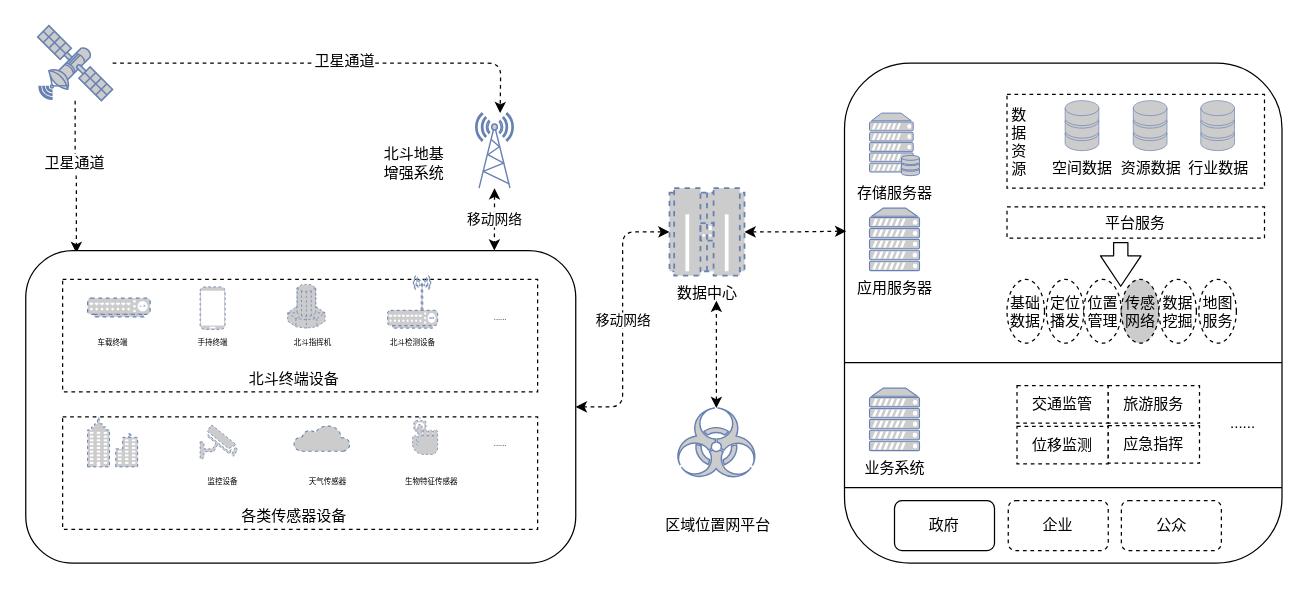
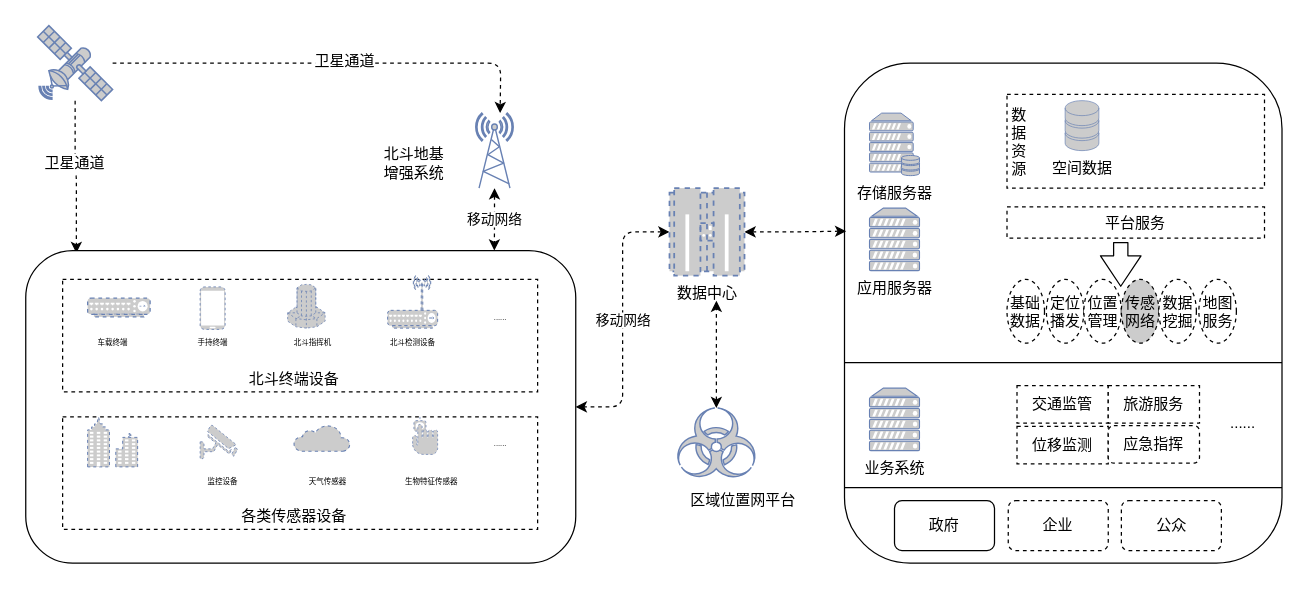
  <mxCell id="0" />
  <mxCell id="1" parent="0" />
  <mxCell id="2" style="edgeStyle=orthogonalEdgeStyle;rounded=1;orthogonalLoop=1;jettySize=auto;html=1;entryX=0.092;entryY=0.008;entryDx=0;entryDy=0;entryPerimeter=0;dashed=1;" edge="1" parent="1" source="6" target="9"><mxGeometry relative="1" as="geometry" /></mxCell>
  <mxCell id="3" value="卫星通道" style="text;html=1;resizable=0;points=[];align=center;verticalAlign=middle;labelBackgroundColor=#ffffff;" vertex="1" connectable="0" parent="2"><mxGeometry x="-0.206" y="-1" relative="1" as="geometry"><mxPoint as="offset" /></mxGeometry></mxCell>
  <mxCell id="4" style="edgeStyle=orthogonalEdgeStyle;rounded=1;orthogonalLoop=1;jettySize=auto;html=1;dashed=1;" edge="1" parent="1" source="6"><mxGeometry relative="1" as="geometry"><mxPoint x="399.5" y="90" as="targetPoint" /></mxGeometry></mxCell>
  <mxCell id="5" value="卫星通道" style="text;html=1;resizable=0;points=[];align=center;verticalAlign=middle;labelBackgroundColor=#ffffff;" vertex="1" connectable="0" parent="4"><mxGeometry x="0.055" y="2" relative="1" as="geometry"><mxPoint as="offset" /></mxGeometry></mxCell>
  <mxCell id="6" value="" style="fontColor=#0066CC;verticalAlign=top;verticalLabelPosition=bottom;labelPosition=center;align=center;html=1;outlineConnect=0;fillColor=#CCCCCC;strokeColor=#6881B3;gradientColor=none;gradientDirection=north;strokeWidth=2;shape=mxgraph.networks.satellite;" parent="1" vertex="1"><mxGeometry x="29.5" y="20" width="60" height="60" as="geometry" /></mxCell>
  <mxCell id="7" value="移动网络" style="edgeStyle=orthogonalEdgeStyle;rounded=1;orthogonalLoop=1;jettySize=auto;html=1;entryX=0.852;entryY=0;entryDx=0;entryDy=0;entryPerimeter=0;fontColor=#000000;dashed=1;startArrow=classic;startFill=1;" edge="1" parent="1" source="8" target="9"><mxGeometry relative="1" as="geometry" /></mxCell>
  <mxCell id="8" value="" style="fontColor=#0066CC;verticalAlign=top;verticalLabelPosition=bottom;labelPosition=center;align=center;html=1;outlineConnect=0;fillColor=#CCCCCC;strokeColor=#6881B3;gradientColor=none;gradientDirection=north;strokeWidth=2;shape=mxgraph.networks.radio_tower;" parent="1" vertex="1"><mxGeometry x="380" y="90" width="30" height="60" as="geometry" /></mxCell>
  <mxCell id="9" value="" style="rounded=1;whiteSpace=wrap;html=1;" vertex="1" parent="1"><mxGeometry x="20" y="200" width="440" height="250" as="geometry" /></mxCell>
  <mxCell id="10" value="" style="rounded=0;whiteSpace=wrap;html=1;dashed=1;" vertex="1" parent="1"><mxGeometry x="49.5" y="223" width="380" height="90" as="geometry" /></mxCell>
  <mxCell id="11" value="" style="rounded=0;whiteSpace=wrap;html=1;dashed=1;" vertex="1" parent="1"><mxGeometry x="49.5" y="333" width="380" height="90" as="geometry" /></mxCell>
  <mxCell id="12" value="北斗终端设备" style="text;html=1;strokeColor=none;fillColor=none;align=center;verticalAlign=middle;whiteSpace=wrap;rounded=0;dashed=1;" vertex="1" parent="1"><mxGeometry x="179.5" y="293" width="110" height="20" as="geometry" /></mxCell>
  <mxCell id="13" value="" style="fontColor=#0066CC;verticalAlign=top;verticalLabelPosition=bottom;labelPosition=center;align=center;html=1;outlineConnect=0;fillColor=#CCCCCC;strokeColor=#6881B3;gradientColor=none;gradientDirection=north;strokeWidth=2;shape=mxgraph.networks.hub;dashed=1;" vertex="1" parent="1"><mxGeometry x="69.5" y="238" width="50" height="15" as="geometry" /></mxCell>
  <mxCell id="14" value="&lt;font style=&quot;font-size: 6px&quot;&gt;车载终端&lt;/font&gt;" style="text;html=1;strokeColor=none;fillColor=none;align=center;verticalAlign=middle;whiteSpace=wrap;rounded=0;dashed=1;" vertex="1" parent="1"><mxGeometry x="49.5" y="262" width="80" height="20" as="geometry" /></mxCell>
  <mxCell id="15" value="" style="fontColor=#0066CC;verticalAlign=top;verticalLabelPosition=bottom;labelPosition=center;align=center;html=1;outlineConnect=0;fillColor=#CCCCCC;strokeColor=#6881B3;gradientColor=none;gradientDirection=north;strokeWidth=2;shape=mxgraph.networks.mobile;dashed=1;" vertex="1" parent="1"><mxGeometry x="159.5" y="229" width="20" height="34" as="geometry" /></mxCell>
  <mxCell id="16" value="&lt;font style=&quot;font-size: 6px&quot;&gt;手持终端&lt;/font&gt;" style="text;html=1;strokeColor=none;fillColor=none;align=center;verticalAlign=middle;whiteSpace=wrap;rounded=0;dashed=1;" vertex="1" parent="1"><mxGeometry x="129.5" y="262" width="80" height="20" as="geometry" /></mxCell>
  <mxCell id="17" value="" style="fontColor=#0066CC;verticalAlign=top;verticalLabelPosition=bottom;labelPosition=center;align=center;html=1;outlineConnect=0;fillColor=#CCCCCC;strokeColor=#6881B3;gradientColor=none;gradientDirection=north;strokeWidth=2;shape=mxgraph.networks.supercomputer;dashed=1;" vertex="1" parent="1"><mxGeometry x="229.5" y="227" width="30" height="35" as="geometry" /></mxCell>
  <mxCell id="18" value="&lt;font style=&quot;font-size: 6px&quot;&gt;北斗指挥机&lt;br&gt;&lt;/font&gt;" style="text;html=1;strokeColor=none;fillColor=none;align=center;verticalAlign=middle;whiteSpace=wrap;rounded=0;dashed=1;" vertex="1" parent="1"><mxGeometry x="209.5" y="262" width="80" height="20" as="geometry" /></mxCell>
  <mxCell id="19" value="" style="fontColor=#0066CC;verticalAlign=top;verticalLabelPosition=bottom;labelPosition=center;align=center;html=1;outlineConnect=0;fillColor=#CCCCCC;strokeColor=#6881B3;gradientColor=none;gradientDirection=north;strokeWidth=2;shape=mxgraph.networks.wireless_hub;dashed=1;" vertex="1" parent="1"><mxGeometry x="309.5" y="220" width="40" height="42" as="geometry" /></mxCell>
  <mxCell id="20" value="&lt;font style=&quot;font-size: 6px&quot;&gt;北斗检测设备&lt;br&gt;&lt;/font&gt;" style="text;html=1;strokeColor=none;fillColor=none;align=center;verticalAlign=middle;whiteSpace=wrap;rounded=0;dashed=1;" vertex="1" parent="1"><mxGeometry x="289.5" y="262" width="80" height="20" as="geometry" /></mxCell>
  <mxCell id="21" value="&lt;font style=&quot;font-size: 6px&quot;&gt;......&lt;br&gt;&lt;/font&gt;" style="text;html=1;strokeColor=none;fillColor=none;align=center;verticalAlign=middle;whiteSpace=wrap;rounded=0;dashed=1;" vertex="1" parent="1"><mxGeometry x="359.5" y="242" width="80" height="20" as="geometry" /></mxCell>
  <mxCell id="22" value="" style="fontColor=#0066CC;verticalAlign=top;verticalLabelPosition=bottom;labelPosition=center;align=center;html=1;outlineConnect=0;fillColor=#CCCCCC;strokeColor=#6881B3;gradientColor=none;gradientDirection=north;strokeWidth=2;shape=mxgraph.networks.business_center;dashed=1;" vertex="1" parent="1"><mxGeometry x="69.5" y="333" width="40" height="40" as="geometry" /></mxCell>
  <mxCell id="23" value="" style="fontColor=#0066CC;verticalAlign=top;verticalLabelPosition=bottom;labelPosition=center;align=center;html=1;outlineConnect=0;fillColor=#CCCCCC;strokeColor=#6881B3;gradientColor=none;gradientDirection=north;strokeWidth=2;shape=mxgraph.networks.security_camera;dashed=1;" vertex="1" parent="1"><mxGeometry x="159.5" y="339.5" width="30" height="27" as="geometry" /></mxCell>
  <mxCell id="24" value="&lt;span style=&quot;font-size: 6px&quot;&gt;监控设备&lt;/span&gt;" style="text;html=1;strokeColor=none;fillColor=none;align=center;verticalAlign=middle;whiteSpace=wrap;rounded=0;dashed=1;" vertex="1" parent="1"><mxGeometry x="137.5" y="373" width="80" height="20" as="geometry" /></mxCell>
  <mxCell id="25" value="" style="html=1;outlineConnect=0;fillColor=#CCCCCC;strokeColor=#6881B3;gradientColor=none;gradientDirection=north;strokeWidth=2;shape=mxgraph.networks.cloud;fontColor=#ffffff;dashed=1;" vertex="1" parent="1"><mxGeometry x="234.5" y="339.5" width="45" height="21" as="geometry" /></mxCell>
  <mxCell id="26" value="&lt;span style=&quot;font-size: 6px&quot;&gt;天气传感器&lt;/span&gt;" style="text;html=1;strokeColor=none;fillColor=none;align=center;verticalAlign=middle;whiteSpace=wrap;rounded=0;dashed=1;" vertex="1" parent="1"><mxGeometry x="221.5" y="373" width="80" height="20" as="geometry" /></mxCell>
  <mxCell id="27" value="" style="fontColor=#0066CC;verticalAlign=top;verticalLabelPosition=bottom;labelPosition=center;align=center;html=1;outlineConnect=0;fillColor=#CCCCCC;strokeColor=#6881B3;gradientColor=none;gradientDirection=north;strokeWidth=2;shape=mxgraph.networks.biometric_reader;dashed=1;" vertex="1" parent="1"><mxGeometry x="329.5" y="333" width="20" height="30" as="geometry" /></mxCell>
  <mxCell id="28" value="&lt;span style=&quot;font-size: 6px&quot;&gt;生物特征传感器&lt;/span&gt;" style="text;html=1;strokeColor=none;fillColor=none;align=center;verticalAlign=middle;whiteSpace=wrap;rounded=0;dashed=1;" vertex="1" parent="1"><mxGeometry x="299.5" y="373" width="90" height="20" as="geometry" /></mxCell>
  <mxCell id="29" value="&lt;font style=&quot;font-size: 6px&quot;&gt;......&lt;br&gt;&lt;/font&gt;" style="text;html=1;strokeColor=none;fillColor=none;align=center;verticalAlign=middle;whiteSpace=wrap;rounded=0;dashed=1;" vertex="1" parent="1"><mxGeometry x="359.5" y="343" width="80" height="20" as="geometry" /></mxCell>
  <mxCell id="30" value="各类传感器设备" style="text;html=1;strokeColor=none;fillColor=none;align=center;verticalAlign=middle;whiteSpace=wrap;rounded=0;dashed=1;" vertex="1" parent="1"><mxGeometry x="179.5" y="403" width="110" height="20" as="geometry" /></mxCell>
  <mxCell id="31" value="" style="rounded=1;whiteSpace=wrap;html=1;" vertex="1" parent="1"><mxGeometry x="675" y="50" width="350" height="400" as="geometry" /></mxCell>
  <mxCell id="32" value="存储服务器" style="fontColor=#000000;verticalAlign=top;verticalLabelPosition=bottom;labelPosition=center;align=center;html=1;outlineConnect=0;fillColor=#CCCCCC;strokeColor=#6881B3;gradientColor=none;gradientDirection=north;strokeWidth=2;shape=mxgraph.networks.server_storage;" vertex="1" parent="1"><mxGeometry x="695" y="90" width="40" height="50" as="geometry" /></mxCell>
  <mxCell id="33" value="应用服务器" style="fontColor=#000000;verticalAlign=top;verticalLabelPosition=bottom;labelPosition=center;align=center;html=1;outlineConnect=0;fillColor=#CCCCCC;strokeColor=#6881B3;gradientColor=none;gradientDirection=north;strokeWidth=2;shape=mxgraph.networks.server;" vertex="1" parent="1"><mxGeometry x="695" y="166" width="40" height="50" as="geometry" /></mxCell>
  <mxCell id="34" style="edgeStyle=orthogonalEdgeStyle;rounded=1;orthogonalLoop=1;jettySize=auto;html=1;dashed=1;startArrow=classic;startFill=1;fontColor=#000000;" edge="1" parent="1" source="35"><mxGeometry relative="1" as="geometry"><mxPoint x="572.5" y="240" as="targetPoint" /></mxGeometry></mxCell>
  <mxCell id="35" value="" style="fontColor=#0066CC;verticalAlign=top;verticalLabelPosition=bottom;labelPosition=center;align=center;html=1;outlineConnect=0;fillColor=#CCCCCC;strokeColor=#6881B3;gradientColor=none;gradientDirection=north;strokeWidth=2;shape=mxgraph.networks.virus;" vertex="1" parent="1"><mxGeometry x="539.5" y="326" width="66" height="57" as="geometry" /></mxCell>
- <mxCell id="36" value="区域位置网平台&lt;br&gt;" style="text;html=1;resizable=0;points=[];autosize=1;align=left;verticalAlign=top;spacingTop=-4;" vertex="1" parent="1"><mxGeometry x="529.5" y="410" width="100" height="20" as="geometry" /></mxCell>
+ <mxCell id="36" value="区域位置网平台&lt;br&gt;" style="text;html=1;resizable=0;points=[];autosize=1;align=left;verticalAlign=top;spacingTop=-4;" vertex="1" parent="1"><mxGeometry x="549.5" y="390" width="100" height="20" as="geometry" /></mxCell>
  <mxCell id="37" value="业务系统" style="fontColor=#000000;verticalAlign=top;verticalLabelPosition=bottom;labelPosition=center;align=center;html=1;outlineConnect=0;fillColor=#CCCCCC;strokeColor=#6881B3;gradientColor=none;gradientDirection=north;strokeWidth=2;shape=mxgraph.networks.server;" vertex="1" parent="1"><mxGeometry x="695" y="310" width="40" height="50" as="geometry" /></mxCell>
  <mxCell id="38" value="" style="rounded=0;whiteSpace=wrap;html=1;dashed=1;" vertex="1" parent="1"><mxGeometry x="805" y="75" width="206" height="75" as="geometry" /></mxCell>
- <mxCell id="39" value="资源数据" style="fontColor=#000000;verticalAlign=top;verticalLabelPosition=bottom;labelPosition=center;align=center;outlineConnect=0;fillColor=#CCCCCC;strokeColor=#6881B3;gradientColor=none;gradientDirection=north;strokeWidth=2;shape=mxgraph.networks.storage;html=1;" vertex="1" parent="1"><mxGeometry x="906" y="80" width="27" height="40" as="geometry" /></mxCell>
  <mxCell id="40" value="空间数据" style="fontColor=#000000;verticalAlign=top;verticalLabelPosition=bottom;labelPosition=center;align=center;html=1;outlineConnect=0;fillColor=#CCCCCC;strokeColor=#6881B3;gradientColor=none;gradientDirection=north;strokeWidth=2;shape=mxgraph.networks.storage;" vertex="1" parent="1"><mxGeometry x="851.5" y="80" width="27" height="40" as="geometry" /></mxCell>
- <mxCell id="41" value="行业数据" style="fontColor=#000000;verticalAlign=top;verticalLabelPosition=bottom;labelPosition=center;align=center;html=1;outlineConnect=0;fillColor=#CCCCCC;strokeColor=#6881B3;gradientColor=none;gradientDirection=north;strokeWidth=2;shape=mxgraph.networks.storage;" vertex="1" parent="1"><mxGeometry x="960" y="80" width="27" height="40" as="geometry" /></mxCell>
  <mxCell id="42" value="数据资源" style="text;html=1;strokeColor=none;fillColor=none;align=center;verticalAlign=middle;whiteSpace=wrap;rounded=0;fontColor=#000000;rotation=0;direction=south;" vertex="1" parent="1"><mxGeometry x="805" y="81" width="20" height="63" as="geometry" /></mxCell>
  <mxCell id="43" value="平台服务" style="rounded=0;whiteSpace=wrap;html=1;fontColor=#000000;dashed=1;" vertex="1" parent="1"><mxGeometry x="805" y="165" width="206" height="25" as="geometry" /></mxCell>
  <mxCell id="44" value="基础数据" style="ellipse;whiteSpace=wrap;html=1;dashed=1;fontColor=#000000;" vertex="1" parent="1"><mxGeometry x="805" y="223" width="30" height="51" as="geometry" /></mxCell>
  <mxCell id="45" value="定位播发" style="ellipse;whiteSpace=wrap;html=1;dashed=1;fontColor=#000000;" vertex="1" parent="1"><mxGeometry x="836.5" y="223" width="30" height="51" as="geometry" /></mxCell>
  <mxCell id="46" value="位置管理" style="ellipse;whiteSpace=wrap;html=1;dashed=1;fontColor=#000000;" vertex="1" parent="1"><mxGeometry x="866.5" y="223" width="30" height="51" as="geometry" /></mxCell>
  <mxCell id="47" value="传感网络" style="ellipse;whiteSpace=wrap;html=1;dashed=1;fontColor=#000000;fillColor=#cccccc;" vertex="1" parent="1"><mxGeometry x="896.5" y="223" width="30" height="51" as="geometry" /></mxCell>
  <mxCell id="48" value="数据挖掘" style="ellipse;whiteSpace=wrap;html=1;dashed=1;fontColor=#000000;" vertex="1" parent="1"><mxGeometry x="926.5" y="223" width="30" height="51" as="geometry" /></mxCell>
  <mxCell id="49" value="地图服务" style="ellipse;whiteSpace=wrap;html=1;dashed=1;fontColor=#000000;" vertex="1" parent="1"><mxGeometry x="958.5" y="223" width="30" height="51" as="geometry" /></mxCell>
  <mxCell id="50" value="" style="endArrow=none;html=1;fontColor=#000000;" edge="1" parent="1"><mxGeometry width="50" height="50" relative="1" as="geometry"><mxPoint x="675" y="289.5" as="sourcePoint" /><mxPoint x="1025" y="289.5" as="targetPoint" /></mxGeometry></mxCell>
  <mxCell id="51" value="" style="endArrow=none;html=1;fontColor=#000000;" edge="1" parent="1"><mxGeometry width="50" height="50" relative="1" as="geometry"><mxPoint x="675" y="389.5" as="sourcePoint" /><mxPoint x="1025" y="389.5" as="targetPoint" /></mxGeometry></mxCell>
  <mxCell id="52" value="交通监管" style="rounded=0;whiteSpace=wrap;html=1;dashed=1;fontColor=#000000;" vertex="1" parent="1"><mxGeometry x="813" y="308" width="73" height="30" as="geometry" /></mxCell>
  <mxCell id="53" value="位移监测" style="rounded=0;whiteSpace=wrap;html=1;dashed=1;fontColor=#000000;" vertex="1" parent="1"><mxGeometry x="813" y="340.5" width="73" height="30" as="geometry" /></mxCell>
  <mxCell id="54" value="旅游服务" style="rounded=0;whiteSpace=wrap;html=1;dashed=1;fontColor=#000000;" vertex="1" parent="1"><mxGeometry x="886" y="308" width="73" height="30" as="geometry" /></mxCell>
- <mxCell id="55" value="应急指挥" style="rounded=0;whiteSpace=wrap;html=1;dashed=1;fontColor=#000000;" vertex="1" parent="1"><mxGeometry x="886" y="340" width="73" height="30" as="geometry" /></mxCell>
+ <mxCell id="55" value="应急指挥" style="whiteSpace=wrap;html=1;dashed=1;fontColor=#000000;rounded=1;" vertex="1" parent="1"><mxGeometry x="886" y="340" width="73" height="30" as="geometry" /></mxCell>
  <mxCell id="56" value="......" style="text;html=1;strokeColor=none;fillColor=none;align=center;verticalAlign=middle;whiteSpace=wrap;rounded=0;dashed=1;fontColor=#000000;" vertex="1" parent="1"><mxGeometry x="973.5" y="328" width="40" height="20" as="geometry" /></mxCell>
  <mxCell id="57" value="政府" style="rounded=1;whiteSpace=wrap;html=1;dashed=0;fontColor=#000000;" vertex="1" parent="1"><mxGeometry x="715" y="400" width="80" height="40" as="geometry" /></mxCell>
  <mxCell id="58" value="企业" style="rounded=1;whiteSpace=wrap;html=1;dashed=1;fontColor=#000000;" vertex="1" parent="1"><mxGeometry x="806" y="400" width="80" height="40" as="geometry" /></mxCell>
  <mxCell id="59" value="公众" style="rounded=1;whiteSpace=wrap;html=1;dashed=1;fontColor=#000000;" vertex="1" parent="1"><mxGeometry x="896.5" y="400" width="80" height="40" as="geometry" /></mxCell>
  <mxCell id="60" style="edgeStyle=orthogonalEdgeStyle;rounded=1;orthogonalLoop=1;jettySize=auto;html=1;entryX=0.004;entryY=0.336;entryDx=0;entryDy=0;entryPerimeter=0;dashed=1;startArrow=classic;startFill=1;fontColor=#000000;" edge="1" parent="1" source="62" target="31"><mxGeometry relative="1" as="geometry" /></mxCell>
  <mxCell id="61" value="移动网络" style="edgeStyle=orthogonalEdgeStyle;rounded=1;orthogonalLoop=1;jettySize=auto;html=1;entryX=1;entryY=0.5;entryDx=0;entryDy=0;dashed=1;startArrow=classic;startFill=1;fontColor=#000000;" edge="1" parent="1" source="62" target="9"><mxGeometry relative="1" as="geometry" /></mxCell>
  <mxCell id="62" value="数据中心" style="fontColor=#000000;verticalAlign=top;verticalLabelPosition=bottom;labelPosition=center;align=center;html=1;outlineConnect=0;fillColor=#CCCCCC;strokeColor=#6881B3;gradientColor=none;gradientDirection=north;strokeWidth=2;shape=mxgraph.networks.mainframe;dashed=1;" vertex="1" parent="1"><mxGeometry x="535" y="150" width="60" height="70" as="geometry" /></mxCell>
  <mxCell id="63" value="北斗地基增强系统" style="text;html=1;strokeColor=none;fillColor=none;align=center;verticalAlign=middle;whiteSpace=wrap;rounded=0;dashed=1;fontColor=#000000;" vertex="1" parent="1"><mxGeometry x="302" y="120" width="58" height="20" as="geometry" /></mxCell>
  <mxCell id="64" value="" style="shape=flexArrow;endArrow=classic;html=1;fontColor=#000000;width=11.429;endSize=7.771;" edge="1" parent="1"><mxGeometry width="50" height="50" relative="1" as="geometry"><mxPoint x="896" y="193" as="sourcePoint" /><mxPoint x="896" y="229" as="targetPoint" /></mxGeometry></mxCell>
